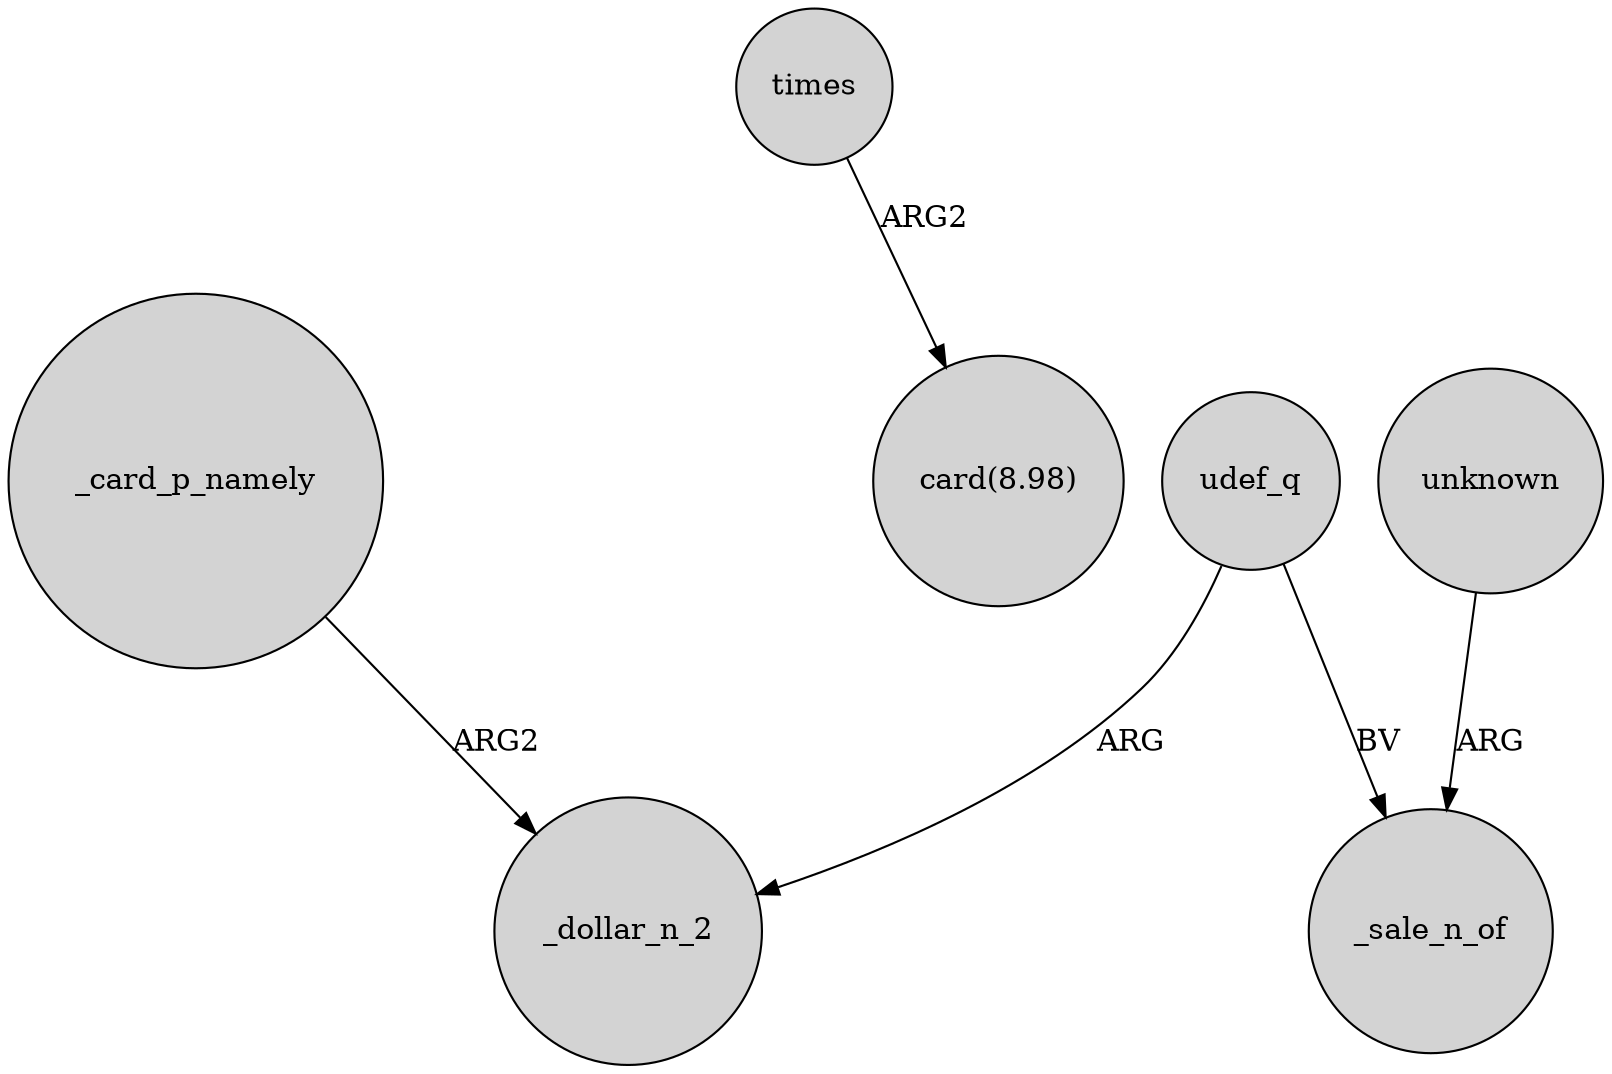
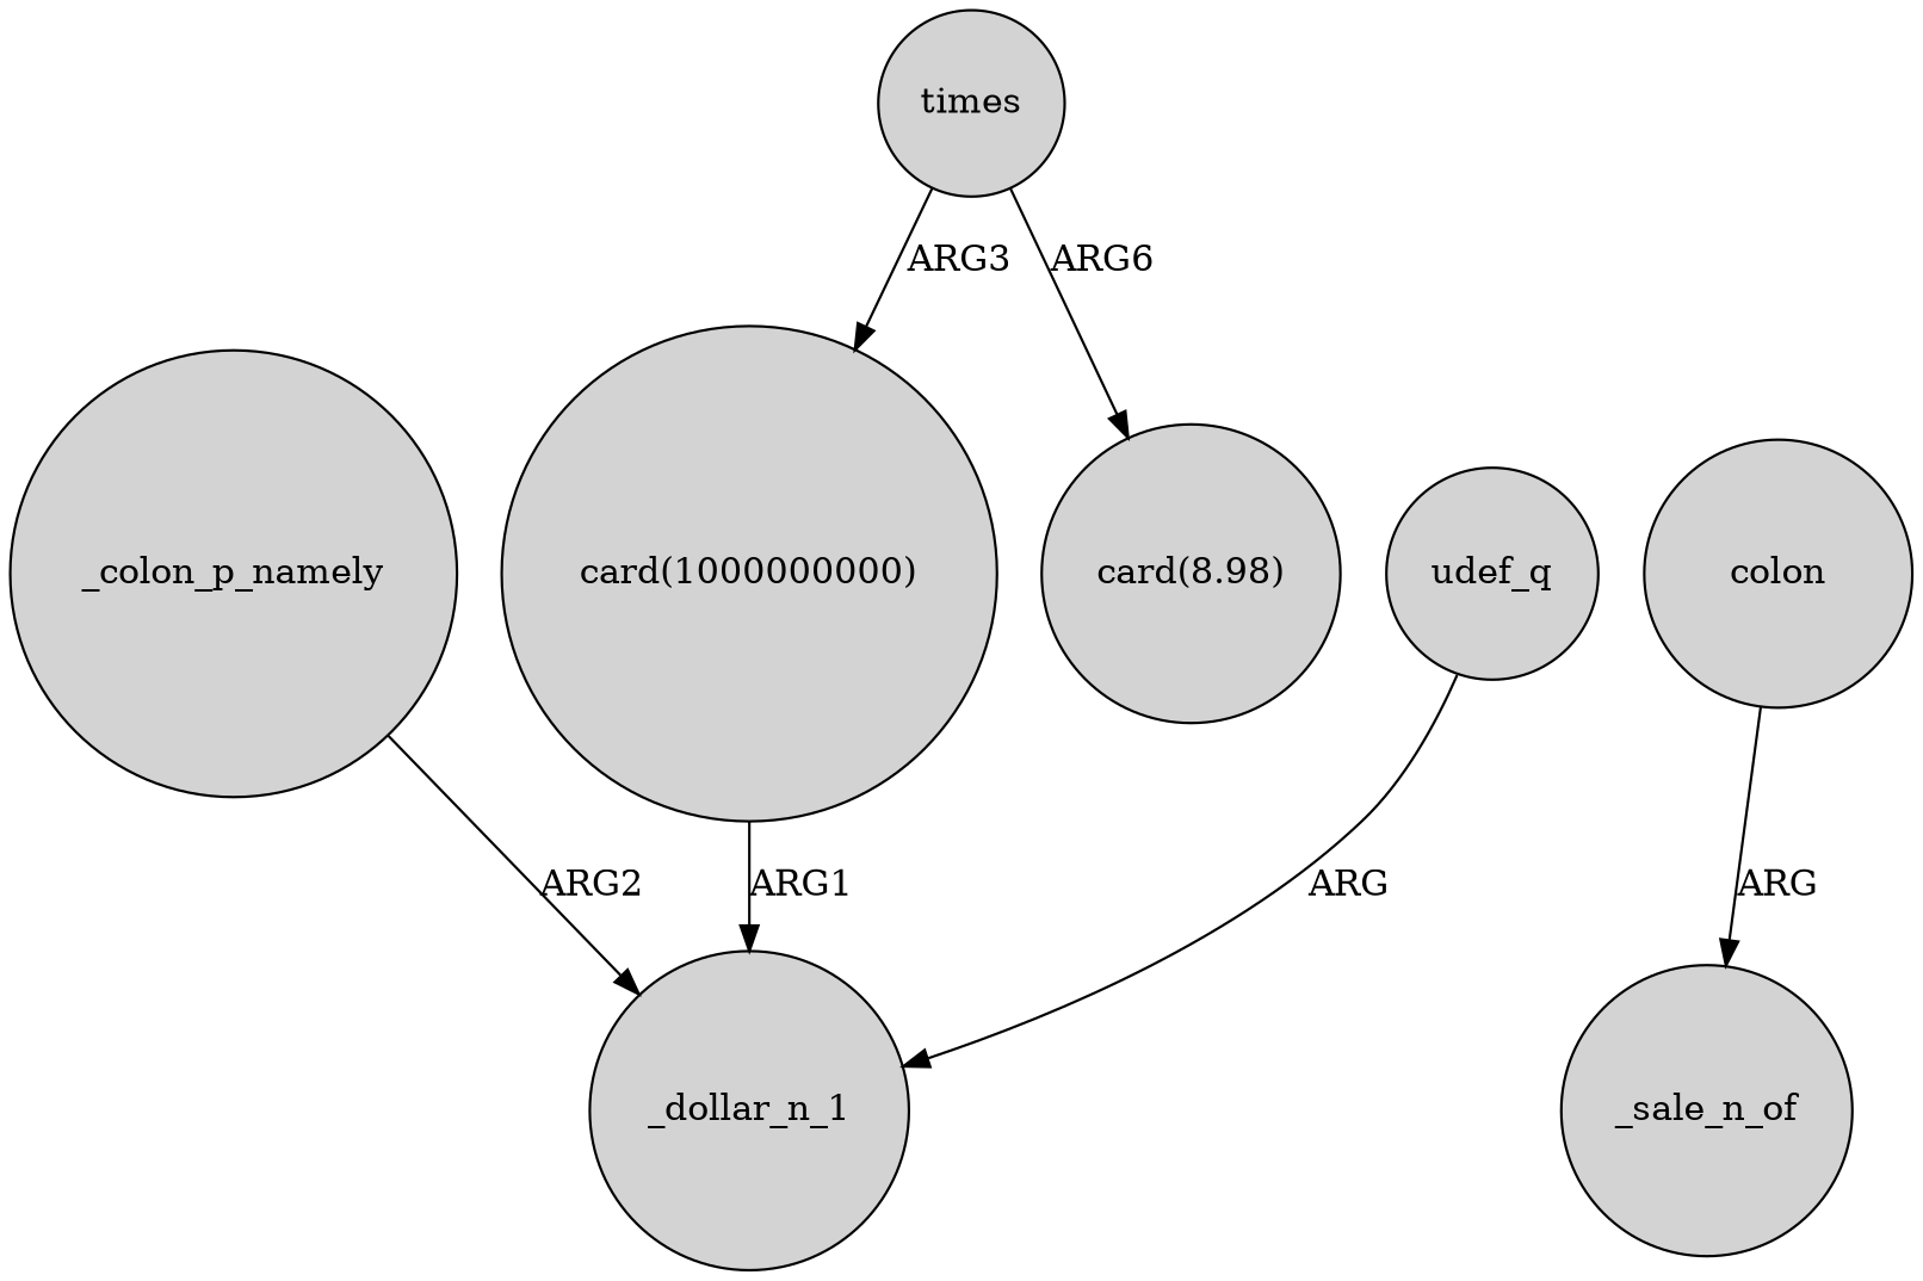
  digraph {
    node [shape=circle style=filled]
-   _colon_p_namely [label=_card_p_namely]
-   _dollar_n_1 [label=_dollar_n_2]
-   unknown
+   _colon_p_namely
+   _dollar_n_1
+   "card(1000000000)"
+   unknown [label=colon]
    _sale_n_of
    times
    "card(8.98)"
    udef_q
    _colon_p_namely -> _dollar_n_1 [label=ARG2]
+   "card(1000000000)" -> _dollar_n_1 [label=ARG1]
    unknown -> _sale_n_of [label=ARG]
-   times -> "card(8.98)" [label=ARG2]
+   times -> "card(1000000000)" [label=ARG3]
+   times -> "card(8.98)" [label=ARG6]
    udef_q -> _dollar_n_1 [label=ARG]
-   udef_q -> _sale_n_of [label=BV]
  }
